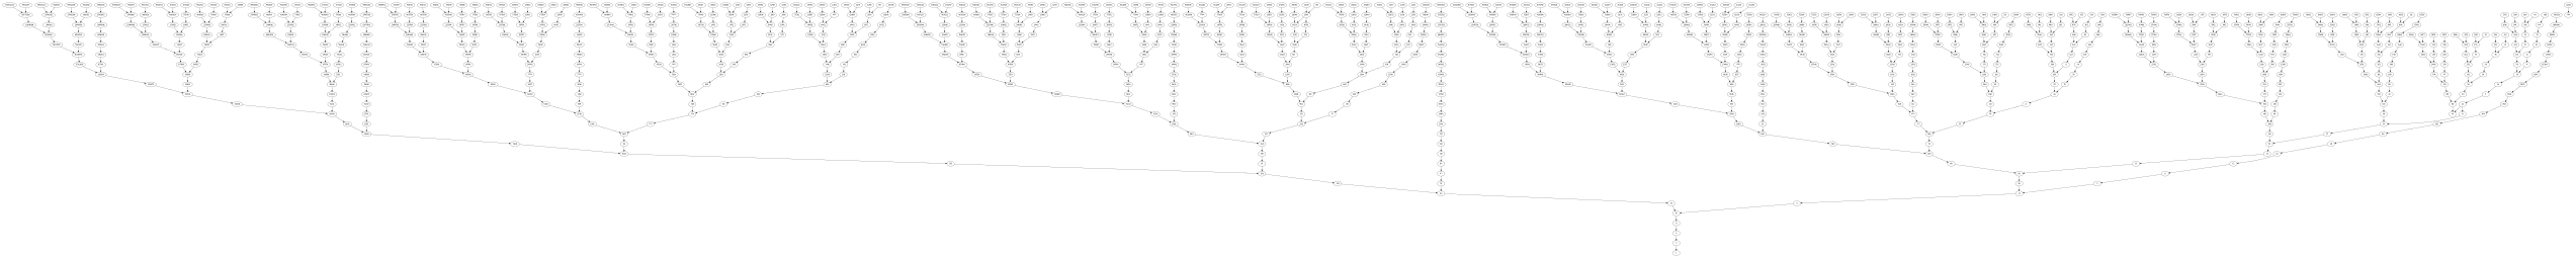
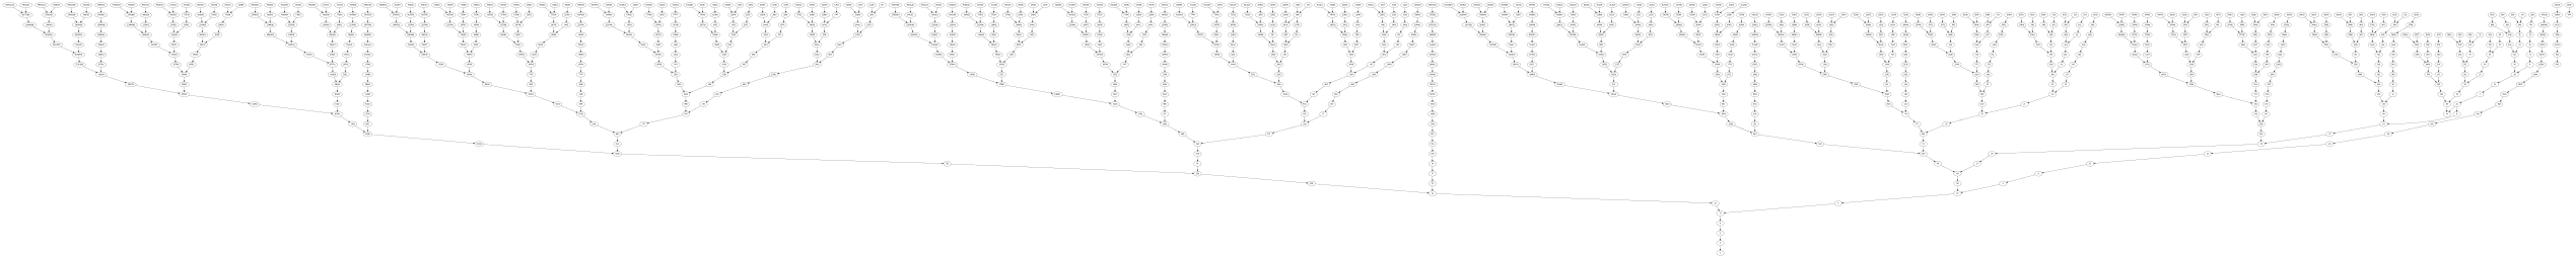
  digraph {
    fontname=Merriweather
    node [fontname=Merriweather]
    edge [fontname=Merriweather]
    2
    1
    4
    8
    16
    32
    5
    64
    10
    128
    21
    20
    3
    256
    42
    40
    6
    512
    85
    84
    80
    13
    12
    1024
    170
    168
    160
    26
    24
    2048
    341
    340
    336
    320
    53
    52
    48
    4096
    682
    680
    113
    672
    640
    106
    104
    17
    96
    8192
    1365
    1364
    227
    1360
    226
    1344
    1280
    213
    212
    35
    208
    34
    192
    16384
    2730
    2728
    454
    2720
    453
    452
    75
    2688
    2560
    426
    424
    70
    416
    69
    68
    11
    384
    32768
    5461
    5460
    5456
    909
    908
    151
    5440
    906
    904
    150
    5376
    5120
    853
    852
    848
    141
    140
    23
    832
    138
    136
    22
    44
    768
    65536
    10922
    10920
    10912
    1818
    1816
    302
    10880
    1813
    1812
    1808
    301
    300
    10752
    10240
    1706
    1704
    1696
    282
    280
    46
    1664
    277
    276
    272
    45
    7
    1536
    131072
    21845
    21844
    21840
    21824
    3637
    3636
    3632
    605
    604
    21760
    3626
    3624
    3616
    602
    600
    21504
    20480
    3413
    3412
    3408
    3392
    565
    564
    560
    93
    92
    15
    3328
    554
    552
    544
    90
    88
    14
    3072
    262144
    43690
    43688
    7281
    43680
    43648
    7274
    7272
    7264
    1210
    1208
-   201
    43520
    7253
    7252
    7248
    7232
    1205
    1204
    1200
    43008
    40960
    6826
    6824
    1137
    6816
    6784
    1130
    1128
    1120
    186
    184
    30
    6656
    1109
    1108
    1104
    1088
    181
    180
    176
    29
    28
    6144
    524288
    87381
    87380
    14563
    87376
    14562
    87360
    87296
    14549
    14548
    14544
    14528
    2421
    2420
    403
    2416
    402
    87040
    14506
    14504
    2417
    14496
    14464
    2410
    2408
    401
    2400
    86016
    81920
    13653
    13652
    2275
    13648
    2274
    13632
    13568
    2261
    2260
    2256
    2240
    373
    372
    368
    61
    60
    13312
    2218
    2216
    369
    2208
    2176
    362
    360
    352
    58
    56
    9
    12288
    1048576
    174762
    174760
    29126
    174752
    29125
    29124
    174720
    174592
    29098
    29096
    4849
    29088
    29056
    4842
    4840
    806
    4832
    805
    804
    174080
    29013
    29012
    4835
    29008
    4834
    28992
    28928
    4821
    4820
    803
    4816
    802
    4800
    172032
    163840
    27306
    27304
    4550
    27296
    4549
    4548
    27264
    27136
    4522
    4520
    753
    4512
    4480
    746
    744
    736
    122
    120
    26624
    4437
    4436
    739
    4432
    738
    4416
    4352
    725
    724
    720
    704
    117
    116
    19
    112
    18
    24576
    2097152
    349525
    349524
    349520
    58253
    58252
    349504
    58250
    58248
    349440
    349184
    58197
    58196
    9699
    58192
    9698
    58176
    58112
    9685
    9684
    9680
    1613
    1612
    9664
    1610
    1608
    348160
    58026
    58024
    9670
    58016
    9669
    9668
    1611
    57984
    57856
    9642
    9640
    1606
    9632
    1605
    1604
    267
    9600
    344064
    327680
    54613
    54612
    54608
    9101
    9100
    54592
    9098
    9096
    54528
    54272
    9045
    9044
    1507
    9040
    1506
    9024
    8960
    1493
    1492
    1488
    1472
    245
    244
    240
    53248
    8874
    8872
    1478
    8864
    1477
    1476
    8832
    8704
    1450
    1448
    241
    1440
    1408
    234
    232
    38
    224
    37
    36
    49152
    4194304
    699050
    699048
    699040
    116506
    116504
    19417
    699008
    116501
    116500
    116496
    698880
    698368
    116394
    116392
    19398
    116384
    19397
    19396
    116352
    116224
    19370
    19368
    19360
    3226
    3224
    537
    19328
    3221
    3220
    3216
    696320
    116053
    116052
    116048
    19341
    19340
    3223
    116032
    19338
    19336
    3222
    115968
    115712
    19285
    19284
    19280
    3213
    3212
    535
    19264
    3210
    3208
    534
    19200
    688128
    655360
    109226
    109224
    109216
    18202
    18200
    3033
    109184
    18197
    18196
    18192
    109056
    108544
    18090
    18088
    3014
    18080
    3013
    3012
    18048
    17920
    2986
    2984
    497
    2976
    2944
    490
    488
    81
    480
    106496
    17749
    17748
    17744
    2957
    2956
    17728
    2954
    2952
    17664
    17408
    2901
    2900
    483
    2896
    482
    2880
    2816
    469
    468
    464
    77
    76
    448
    74
    72
    98304
    8388608
    1398101
    1398100
    1398096
    1398080
    233013
    233012
    38835
    233008
    38834
    1398016
    233002
    233000
    38833
    232992
    1397760
    1396736
    232789
    232788
    232784
    38797
    38796
    232768
    38794
    38792
    6465
    232704
    232448
    38741
    38740
    38736
    38720
    6453
    6452
    1075
    6448
    1074
    38656
    6442
    6440
    1073
    6432
    1392640
    232106
    232104
    232096
    38682
    38680
    6446
    232064
    38677
    38676
    38672
    6445
    6444
    231936
    231424
    38570
    38568
    38560
    6426
    6424
    1070
    38528
    6421
    6420
    6416
    1069
    1068
    38400
    1376256
    1310720
    218453
    218452
    218448
    218432
    36405
    36404
    6067
    36400
    6066
    218368
    36394
    36392
    6065
    36384
    218112
    217088
    36181
    36180
    36176
    6029
    6028
    36160
    6026
    6024
    36096
    35840
    5973
    5972
    995
    5968
    994
    5952
    5888
    981
    980
    163
    976
    162
    960
    212992
    35498
    35496
    35488
    5914
    5912
    985
    35456
    5909
    5908
    5904
    35328
    34816
    5802
    5800
    966
    5792
    965
    964
    5760
    5632
    938
    936
    928
    154
    152
    25
    896
    149
    148
    144
    196608
    16777216
    2796202
    2796200
    466033
    2796192
    2796160
    466026
    466024
    77670
    466016
    77669
    77668
    2796032
    466005
    466004
    77667
    466000
    77666
    465984
    2795520
    2793472
    465578
    465576
    465568
    77594
    77592
    465536
    77589
    77588
    12931
    77584
    12930
    465408
    464896
    77482
    77480
    12913
    77472
    77440
    12906
    12904
    2150
    12896
    2149
    2148
    77312
    12885
    12884
    2147
    12880
    2146
    12864
    2785280
    464213
    464212
    464208
    464192
    77365
    77364
    77360
    12893
    12892
    464128
    77354
    77352
    77344
    12890
    12888
    463872
    462848
    77141
    77140
    77136
    77120
    12853
    12852
    12848
    2140
    77056
    12842
    12840
    12832
    2138
    2136
    76800
    2752512
    2621440
    436906
    436904
    72817
    436896
    436864
    72810
    72808
    12134
    72800
    12133
    12132
    436736
    72789
    72788
    12131
    72784
    12130
    72768
    436224
    434176
    72362
    72360
    72352
    12058
    12056
    2009
    72320
    12053
    12052
    12048
    72192
    71680
    11946
    11944
    1990
    11936
    1989
    1988
    331
    11904
    11776
    1962
    1960
    326
    1952
    325
    324
    1920
    425984
    70997
    70996
    70992
    70976
    11829
    11828
    1971
    11824
    1970
    70912
    11818
    11816
    1969
    11808
    70656
    69632
    11605
    11604
    11600
    1933
    1932
    11584
    1930
    1928
    321
    11520
    11264
    1877
    1876
    1872
    1856
    309
    308
    51
    304
    50
    1792
    298
    296
    49
    288
    393216
    33554432
    5592405
    5592404
    932067
    5592400
    932066
    5592384
    5592320
    932053
    932052
    932048
    155341
    155340
    932032
    155338
    155336
    25889
    5592064
    932010
    932008
    155334
    932000
    155333
    155332
    931968
    5591040
    5586944
    931157
    931156
    931152
    931136
    155189
    155188
    155184
    931072
    155178
    155176
    25862
    155168
    25861
    25860
    930816
    929792
    154965
    154964
    25827
    154960
    25826
    154944
    154880
    25813
    25812
    25808
    4301
    4300
    25792
    4298
    4296
    154624
    25770
    25768
    4294
    25760
    4293
    4292
    715
    25728
    5570560
    928426
    928424
    154737
    928416
    928384
    154730
    154728
    154720
    25786
    25784
    4297
    928256
    154709
    154708
    154704
    154688
    25781
    25780
    25776
    927744
    925696
    154282
    154280
    25713
    154272
    154240
    25706
    25704
    25696
    4282
    2141
    4280
    713
    154112
    25685
    25684
    25680
    25664
    4277
    4276
    4272
    153600
    5505024
    5242880
    873813
    873812
    145635
    873808
    145634
    873792
    873728
    145621
    145620
    145616
    24269
    24268
    145600
    24266
    24264
    873472
    145578
    145576
    24262
    145568
    24261
    24260
    2 -> 1
    4 -> 2
    8 -> 4
    16 -> 8
    32 -> 16
    5 -> 16
    64 -> 32
    10 -> 5
    128 -> 64
    21 -> 64
    20 -> 10
    3 -> 10
    256 -> 128
    42 -> 21
    40 -> 20
    6 -> 3
    512 -> 256
    85 -> 256
    84 -> 42
    80 -> 40
    13 -> 40
    12 -> 6
    1024 -> 512
    170 -> 85
    168 -> 84
    160 -> 80
    26 -> 13
    24 -> 12
    2048 -> 1024
    341 -> 1024
    340 -> 170
    336 -> 168
    320 -> 160
    53 -> 160
    52 -> 26
    48 -> 24
    4096 -> 2048
    682 -> 341
    680 -> 340
    113 -> 340
    672 -> 336
    640 -> 320
    106 -> 53
    104 -> 52
    17 -> 52
    96 -> 48
    8192 -> 4096
    1365 -> 4096
    1364 -> 682
    227 -> 682
    1360 -> 680
    226 -> 113
    1344 -> 672
    1280 -> 640
    213 -> 640
    212 -> 106
    35 -> 106
    208 -> 104
    34 -> 17
    192 -> 96
    16384 -> 8192
    2730 -> 1365
    2728 -> 1364
    454 -> 227
    2720 -> 1360
    453 -> 1360
    452 -> 226
    75 -> 226
    2688 -> 1344
    2560 -> 1280
    426 -> 213
    424 -> 212
    70 -> 35
    416 -> 208
    69 -> 208
    68 -> 34
    11 -> 34
    384 -> 192
    32768 -> 16384
    5461 -> 16384
    5460 -> 2730
    5456 -> 2728
    909 -> 2728
    908 -> 454
    151 -> 454
    5440 -> 2720
    906 -> 453
    904 -> 452
    150 -> 75
    5376 -> 2688
    5120 -> 2560
    853 -> 2560
    852 -> 426
    848 -> 424
    141 -> 424
    140 -> 70
    23 -> 70
    832 -> 416
    138 -> 69
    136 -> 68
    22 -> 11
    22 -> 44
    768 -> 384
    65536 -> 32768
    10922 -> 5461
    10920 -> 5460
    10912 -> 5456
    1818 -> 909
    1816 -> 908
    302 -> 151
    10880 -> 5440
    1813 -> 5440
    1812 -> 906
    1808 -> 904
    301 -> 904
    300 -> 150
    10752 -> 5376
    10240 -> 5120
    1706 -> 853
    1704 -> 852
    1696 -> 848
    282 -> 141
    280 -> 140
    46 -> 23
    1664 -> 832
    277 -> 832
    276 -> 138
    272 -> 136
    45 -> 136
    7 -> 22
    1536 -> 768
    131072 -> 65536
    21845 -> 65536
    21844 -> 10922
    21840 -> 10920
    21824 -> 10912
    3637 -> 10912
    3636 -> 1818
    3632 -> 1816
    605 -> 1816
    604 -> 302
    21760 -> 10880
    3626 -> 1813
    3624 -> 1812
    3616 -> 1808
    602 -> 301
    600 -> 300
    21504 -> 10752
    20480 -> 10240
    3413 -> 10240
    3412 -> 1706
    3408 -> 1704
    3392 -> 1696
    565 -> 1696
    564 -> 282
    560 -> 280
    93 -> 280
    92 -> 46
    15 -> 46
    3328 -> 1664
    554 -> 277
    552 -> 276
    544 -> 272
    90 -> 45
    88 -> 44
    14 -> 7
    3072 -> 1536
    262144 -> 131072
    43690 -> 21845
    43688 -> 21844
    7281 -> 21844
    43680 -> 21840
    43648 -> 21824
    7274 -> 3637
    7272 -> 3636
    7264 -> 3632
    1210 -> 605
    1208 -> 604
-   201 -> 604
    43520 -> 21760
    7253 -> 21760
    7252 -> 3626
    7248 -> 3624
    7232 -> 3616
    1205 -> 3616
    1204 -> 602
    1200 -> 600
    43008 -> 21504
    40960 -> 20480
    6826 -> 3413
    6824 -> 3412
    1137 -> 3412
    6816 -> 3408
    6784 -> 3392
    1130 -> 565
    1128 -> 564
    1120 -> 560
    186 -> 93
    184 -> 92
    30 -> 15
    6656 -> 3328
    1109 -> 3328
    1108 -> 554
    1104 -> 552
    1088 -> 544
    181 -> 544
    180 -> 90
    176 -> 88
    29 -> 88
    28 -> 14
    6144 -> 3072
    524288 -> 262144
    87381 -> 262144
    87380 -> 43690
    14563 -> 43690
    87376 -> 43688
    14562 -> 7281
    87360 -> 43680
    87296 -> 43648
    14549 -> 43648
    14548 -> 7274
    14544 -> 7272
    14528 -> 7264
    2421 -> 7264
    2420 -> 1210
    403 -> 1210
    2416 -> 1208
-   402 -> 201
    87040 -> 43520
    14506 -> 7253
    14504 -> 7252
    2417 -> 7252
    14496 -> 7248
    14464 -> 7232
    2410 -> 1205
    2408 -> 1204
    401 -> 1204
    2400 -> 1200
    86016 -> 43008
    81920 -> 40960
    13653 -> 40960
    13652 -> 6826
    2275 -> 6826
    13648 -> 6824
    2274 -> 1137
    13632 -> 6816
    13568 -> 6784
    2261 -> 6784
    2260 -> 1130
    2256 -> 1128
    2240 -> 1120
    373 -> 1120
    372 -> 186
    368 -> 184
    61 -> 184
    60 -> 30
    13312 -> 6656
    2218 -> 1109
    2216 -> 1108
    369 -> 1108
    2208 -> 1104
    2176 -> 1088
    362 -> 181
    360 -> 180
    352 -> 176
    58 -> 29
    56 -> 28
    9 -> 28
    12288 -> 6144
    1048576 -> 524288
    174762 -> 87381
    174760 -> 87380
    29126 -> 14563
    174752 -> 87376
    29125 -> 87376
    29124 -> 14562
    174720 -> 87360
    174592 -> 87296
    29098 -> 14549
    29096 -> 14548
    4849 -> 14548
    29088 -> 14544
    29056 -> 14528
    4842 -> 2421
    4840 -> 2420
    806 -> 403
    4832 -> 2416
    805 -> 2416
    804 -> 402
    174080 -> 87040
    29013 -> 87040
    29012 -> 14506
    4835 -> 14506
    29008 -> 14504
    4834 -> 2417
    28992 -> 14496
    28928 -> 14464
    4821 -> 14464
    4820 -> 2410
    803 -> 2410
    4816 -> 2408
    802 -> 401
    4800 -> 2400
    172032 -> 86016
    163840 -> 81920
    27306 -> 13653
    27304 -> 13652
    4550 -> 2275
    27296 -> 13648
    4549 -> 13648
    4548 -> 2274
    27264 -> 13632
    27136 -> 13568
    4522 -> 2261
    4520 -> 2260
    753 -> 2260
    4512 -> 2256
    4480 -> 2240
    746 -> 373
    744 -> 372
    736 -> 368
    122 -> 61
    120 -> 60
    26624 -> 13312
    4437 -> 13312
    4436 -> 2218
    739 -> 2218
    4432 -> 2216
    738 -> 369
    4416 -> 2208
    4352 -> 2176
    725 -> 2176
    724 -> 362
    720 -> 360
    704 -> 352
    117 -> 352
    116 -> 58
    19 -> 58
    112 -> 56
    18 -> 9
    24576 -> 12288
    2097152 -> 1048576
    349525 -> 1048576
    349524 -> 174762
    349520 -> 174760
    58253 -> 174760
    58252 -> 29126
    349504 -> 174752
    58250 -> 29125
    58248 -> 29124
    349440 -> 174720
    349184 -> 174592
    58197 -> 174592
    58196 -> 29098
    9699 -> 29098
    58192 -> 29096
    9698 -> 4849
    58176 -> 29088
    58112 -> 29056
    9685 -> 29056
    9684 -> 4842
    9680 -> 4840
    1613 -> 4840
    1612 -> 806
    9664 -> 4832
    1610 -> 805
    1608 -> 804
    348160 -> 174080
    58026 -> 29013
    58024 -> 29012
    9670 -> 4835
    58016 -> 29008
    9669 -> 29008
    9668 -> 4834
    1611 -> 4834
    57984 -> 28992
    57856 -> 28928
    9642 -> 4821
    9640 -> 4820
    1606 -> 803
    9632 -> 4816
    1605 -> 4816
    1604 -> 802
    267 -> 802
    9600 -> 4800
    344064 -> 172032
    327680 -> 163840
    54613 -> 163840
    54612 -> 27306
    54608 -> 27304
    9101 -> 27304
    9100 -> 4550
    54592 -> 27296
    9098 -> 4549
    9096 -> 4548
    54528 -> 27264
    54272 -> 27136
    9045 -> 27136
    9044 -> 4522
    1507 -> 4522
    9040 -> 4520
    1506 -> 753
    9024 -> 4512
    8960 -> 4480
    1493 -> 4480
    1492 -> 746
    1488 -> 744
    1472 -> 736
    245 -> 736
    244 -> 122
    240 -> 120
    53248 -> 26624
    8874 -> 4437
    8872 -> 4436
    1478 -> 739
    8864 -> 4432
    1477 -> 4432
    1476 -> 738
    8832 -> 4416
    8704 -> 4352
    1450 -> 725
    1448 -> 724
    241 -> 724
    1440 -> 720
    1408 -> 704
    234 -> 117
    232 -> 116
    38 -> 19
    224 -> 112
    37 -> 112
    36 -> 18
    49152 -> 24576
    4194304 -> 2097152
    699050 -> 349525
    699048 -> 349524
    699040 -> 349520
    116506 -> 58253
    116504 -> 58252
    19417 -> 58252
    699008 -> 349504
    116501 -> 349504
    116500 -> 58250
    116496 -> 58248
    698880 -> 349440
    698368 -> 349184
    116394 -> 58197
    116392 -> 58196
    19398 -> 9699
    116384 -> 58192
    19397 -> 58192
    19396 -> 9698
    116352 -> 58176
    116224 -> 58112
    19370 -> 9685
    19368 -> 9684
    19360 -> 9680
    3226 -> 1613
    3224 -> 1612
    537 -> 1612
    19328 -> 9664
    3221 -> 9664
    3220 -> 1610
    3216 -> 1608
    696320 -> 348160
    116053 -> 348160
    116052 -> 58026
    116048 -> 58024
    19341 -> 58024
    19340 -> 9670
    3223 -> 9670
    116032 -> 58016
    19338 -> 9669
    19336 -> 9668
    3222 -> 1611
    115968 -> 57984
    115712 -> 57856
    19285 -> 57856
    19284 -> 9642
    19280 -> 9640
    3213 -> 9640
    3212 -> 1606
    535 -> 1606
    19264 -> 9632
    3210 -> 1605
    3208 -> 1604
    534 -> 267
    19200 -> 9600
    688128 -> 344064
    655360 -> 327680
    109226 -> 54613
    109224 -> 54612
    109216 -> 54608
    18202 -> 9101
    18200 -> 9100
    3033 -> 9100
    109184 -> 54592
    18197 -> 54592
    18196 -> 9098
    18192 -> 9096
    109056 -> 54528
    108544 -> 54272
    18090 -> 9045
    18088 -> 9044
    3014 -> 1507
    18080 -> 9040
    3013 -> 9040
    3012 -> 1506
    18048 -> 9024
    17920 -> 8960
    2986 -> 1493
    2984 -> 1492
    497 -> 1492
    2976 -> 1488
    2944 -> 1472
    490 -> 245
    488 -> 244
    81 -> 244
    480 -> 240
    106496 -> 53248
    17749 -> 53248
    17748 -> 8874
    17744 -> 8872
    2957 -> 8872
    2956 -> 1478
    17728 -> 8864
    2954 -> 1477
    2952 -> 1476
    17664 -> 8832
    17408 -> 8704
    2901 -> 8704
    2900 -> 1450
    483 -> 1450
    2896 -> 1448
    482 -> 241
    2880 -> 1440
    2816 -> 1408
    469 -> 1408
    468 -> 234
    464 -> 232
    77 -> 232
    76 -> 38
    448 -> 224
    74 -> 37
    72 -> 36
    98304 -> 49152
    8388608 -> 4194304
    1398101 -> 4194304
    1398100 -> 699050
    1398096 -> 699048
    1398080 -> 699040
    233013 -> 699040
    233012 -> 116506
    38835 -> 116506
    233008 -> 116504
    38834 -> 19417
    1398016 -> 699008
    233002 -> 116501
    233000 -> 116500
    38833 -> 116500
    232992 -> 116496
    1397760 -> 698880
    1396736 -> 698368
    232789 -> 698368
    232788 -> 116394
    232784 -> 116392
    38797 -> 116392
    38796 -> 19398
    232768 -> 116384
    38794 -> 19397
    38792 -> 19396
    6465 -> 19396
    232704 -> 116352
    232448 -> 116224
    38741 -> 116224
    38740 -> 19370
    38736 -> 19368
    38720 -> 19360
    6453 -> 19360
    6452 -> 3226
    1075 -> 3226
    6448 -> 3224
    1074 -> 537
    38656 -> 19328
    6442 -> 3221
    6440 -> 3220
    1073 -> 3220
    6432 -> 3216
    1392640 -> 696320
    232106 -> 116053
    232104 -> 116052
    232096 -> 116048
    38682 -> 19341
    38680 -> 19340
    6446 -> 3223
    232064 -> 116032
    38677 -> 116032
    38676 -> 19338
    38672 -> 19336
    6445 -> 19336
    6444 -> 3222
    231936 -> 115968
    231424 -> 115712
    38570 -> 19285
    38568 -> 19284
    38560 -> 19280
    6426 -> 3213
    6424 -> 3212
    1070 -> 535
    38528 -> 19264
    6421 -> 19264
    6420 -> 3210
    6416 -> 3208
    1069 -> 3208
    1068 -> 534
    38400 -> 19200
    1376256 -> 688128
    1310720 -> 655360
    218453 -> 655360
    218452 -> 109226
    218448 -> 109224
    218432 -> 109216
    36405 -> 109216
    36404 -> 18202
    6067 -> 18202
    36400 -> 18200
    6066 -> 3033
    218368 -> 109184
    36394 -> 18197
    36392 -> 18196
    6065 -> 18196
    36384 -> 18192
    218112 -> 109056
    217088 -> 108544
    36181 -> 108544
    36180 -> 18090
    36176 -> 18088
    6029 -> 18088
    6028 -> 3014
    36160 -> 18080
    6026 -> 3013
    6024 -> 3012
    36096 -> 18048
    35840 -> 17920
    5973 -> 17920
    5972 -> 2986
    995 -> 2986
    5968 -> 2984
    994 -> 497
    5952 -> 2976
    5888 -> 2944
    981 -> 2944
    980 -> 490
    163 -> 490
    976 -> 488
    162 -> 81
    960 -> 480
    212992 -> 106496
    35498 -> 17749
    35496 -> 17748
    35488 -> 17744
    5914 -> 2957
    5912 -> 2956
    985 -> 2956
    35456 -> 17728
    5909 -> 17728
    5908 -> 2954
    5904 -> 2952
    35328 -> 17664
    34816 -> 17408
    5802 -> 2901
    5800 -> 2900
    966 -> 483
    5792 -> 2896
    965 -> 2896
    964 -> 482
    5760 -> 2880
    5632 -> 2816
    938 -> 469
    936 -> 468
    928 -> 464
    154 -> 77
    152 -> 76
    25 -> 76
    896 -> 448
    149 -> 448
    148 -> 74
    144 -> 72
    196608 -> 98304
    16777216 -> 8388608
    2796202 -> 1398101
    2796200 -> 1398100
    466033 -> 1398100
    2796192 -> 1398096
    2796160 -> 1398080
    466026 -> 233013
    466024 -> 233012
    77670 -> 38835
    466016 -> 233008
    77669 -> 233008
    77668 -> 38834
    2796032 -> 1398016
    466005 -> 1398016
    466004 -> 233002
    77667 -> 233002
    466000 -> 233000
    77666 -> 38833
    465984 -> 232992
    2795520 -> 1397760
    2793472 -> 1396736
    465578 -> 232789
    465576 -> 232788
    465568 -> 232784
    77594 -> 38797
    77592 -> 38796
    465536 -> 232768
    77589 -> 232768
    77588 -> 38794
    12931 -> 38794
    77584 -> 38792
    12930 -> 6465
    465408 -> 232704
    464896 -> 232448
    77482 -> 38741
    77480 -> 38740
    12913 -> 38740
    77472 -> 38736
    77440 -> 38720
    12906 -> 6453
    12904 -> 6452
    2150 -> 1075
    12896 -> 6448
    2149 -> 6448
    2148 -> 1074
    77312 -> 38656
    12885 -> 38656
    12884 -> 6442
    2147 -> 6442
    12880 -> 6440
    2146 -> 1073
    12864 -> 6432
    2785280 -> 1392640
    464213 -> 1392640
    464212 -> 232106
    464208 -> 232104
    464192 -> 232096
    77365 -> 232096
    77364 -> 38682
    77360 -> 38680
    12893 -> 38680
    12892 -> 6446
    464128 -> 232064
    77354 -> 38677
    77352 -> 38676
    77344 -> 38672
    12890 -> 6445
    12888 -> 6444
    463872 -> 231936
    462848 -> 231424
    77141 -> 231424
    77140 -> 38570
    77136 -> 38568
    77120 -> 38560
    12853 -> 38560
    12852 -> 6426
    12848 -> 6424
    2140 -> 6424
    2140 -> 1070
    77056 -> 38528
    12842 -> 6421
    12840 -> 6420
    12832 -> 6416
    2138 -> 1069
    2136 -> 1068
    76800 -> 38400
    2752512 -> 1376256
    2621440 -> 1310720
    436906 -> 218453
    436904 -> 218452
    72817 -> 218452
    436896 -> 218448
    436864 -> 218432
    72810 -> 36405
    72808 -> 36404
    12134 -> 6067
    72800 -> 36400
    12133 -> 36400
    12132 -> 6066
    436736 -> 218368
    72789 -> 218368
    72788 -> 36394
    12131 -> 36394
    72784 -> 36392
    12130 -> 6065
    72768 -> 36384
    436224 -> 218112
    434176 -> 217088
    72362 -> 36181
    72360 -> 36180
    72352 -> 36176
    12058 -> 6029
    12056 -> 6028
    2009 -> 6028
    72320 -> 36160
    12053 -> 36160
    12052 -> 6026
    12048 -> 6024
    72192 -> 36096
    71680 -> 35840
    11946 -> 5973
    11944 -> 5972
    1990 -> 995
    11936 -> 5968
    1989 -> 5968
    1988 -> 994
    331 -> 994
    11904 -> 5952
    11776 -> 5888
    1962 -> 981
    1960 -> 980
    326 -> 163
    1952 -> 976
    325 -> 976
    324 -> 162
    1920 -> 960
    425984 -> 212992
    70997 -> 212992
    70996 -> 35498
    70992 -> 35496
    70976 -> 35488
    11829 -> 35488
    11828 -> 5914
    1971 -> 5914
    11824 -> 5912
    1970 -> 985
    70912 -> 35456
    11818 -> 5909
    11816 -> 5908
    1969 -> 5908
    11808 -> 5904
    70656 -> 35328
    69632 -> 34816
    11605 -> 34816
    11604 -> 5802
    11600 -> 5800
    1933 -> 5800
    1932 -> 966
    11584 -> 5792
    1930 -> 965
    1928 -> 964
    321 -> 964
    11520 -> 5760
    11264 -> 5632
    1877 -> 5632
    1876 -> 938
    1872 -> 936
    1856 -> 928
    309 -> 928
    308 -> 154
    51 -> 154
    304 -> 152
    50 -> 25
    1792 -> 896
    298 -> 149
    296 -> 148
    49 -> 148
    288 -> 144
    393216 -> 196608
    33554432 -> 16777216
    5592405 -> 16777216
    5592404 -> 2796202
    932067 -> 2796202
    5592400 -> 2796200
    932066 -> 466033
    5592384 -> 2796192
    5592320 -> 2796160
    932053 -> 2796160
    932052 -> 466026
    932048 -> 466024
    155341 -> 466024
    155340 -> 77670
    932032 -> 466016
    155338 -> 77669
    155336 -> 77668
    25889 -> 77668
    5592064 -> 2796032
    932010 -> 466005
    932008 -> 466004
    155334 -> 77667
    932000 -> 466000
    155333 -> 466000
    155332 -> 77666
    931968 -> 465984
    5591040 -> 2795520
    5586944 -> 2793472
    931157 -> 2793472
    931156 -> 465578
    931152 -> 465576
    931136 -> 465568
    155189 -> 465568
    155188 -> 77594
    155184 -> 77592
    931072 -> 465536
    155178 -> 77589
    155176 -> 77588
    25862 -> 12931
    155168 -> 77584
    25861 -> 77584
    25860 -> 12930
    930816 -> 465408
    929792 -> 464896
    154965 -> 464896
    154964 -> 77482
    25827 -> 77482
    154960 -> 77480
    25826 -> 12913
    154944 -> 77472
    154880 -> 77440
    25813 -> 77440
    25812 -> 12906
    25808 -> 12904
    4301 -> 12904
    4300 -> 2150
    25792 -> 12896
    4298 -> 2149
    4296 -> 2148
    154624 -> 77312
    25770 -> 12885
    25768 -> 12884
    4294 -> 2147
    25760 -> 12880
    4293 -> 12880
    4292 -> 2146
    715 -> 2146
    25728 -> 12864
    5570560 -> 2785280
    928426 -> 464213
    928424 -> 464212
    154737 -> 464212
    928416 -> 464208
    928384 -> 464192
    154730 -> 77365
    154728 -> 77364
    154720 -> 77360
    25786 -> 12893
    25784 -> 12892
    4297 -> 12892
    928256 -> 464128
    154709 -> 464128
    154708 -> 77354
    154704 -> 77352
    154688 -> 77344
    25781 -> 77344
    25780 -> 12890
    25776 -> 12888
    927744 -> 463872
    925696 -> 462848
    154282 -> 77141
    154280 -> 77140
    25713 -> 77140
    154272 -> 77136
    154240 -> 77120
    25706 -> 12853
    25704 -> 12852
    25696 -> 12848
    4282 -> 2141
    4280 -> 2140
    713 -> 2140
    154112 -> 77056
    25685 -> 77056
    25684 -> 12842
    25680 -> 12840
    25664 -> 12832
    4277 -> 12832
    4276 -> 2138
    4272 -> 2136
    153600 -> 76800
    5505024 -> 2752512
    5242880 -> 2621440
    873813 -> 2621440
    873812 -> 436906
    145635 -> 436906
    873808 -> 436904
    145634 -> 72817
    873792 -> 436896
    873728 -> 436864
    145621 -> 436864
    145620 -> 72810
    145616 -> 72808
    24269 -> 72808
    24268 -> 12134
    145600 -> 72800
    24266 -> 12133
    24264 -> 12132
    873472 -> 436736
    145578 -> 72789
    145576 -> 72788
    24262 -> 12131
    145568 -> 72784
    24261 -> 72784
    24260 -> 12130
  }
